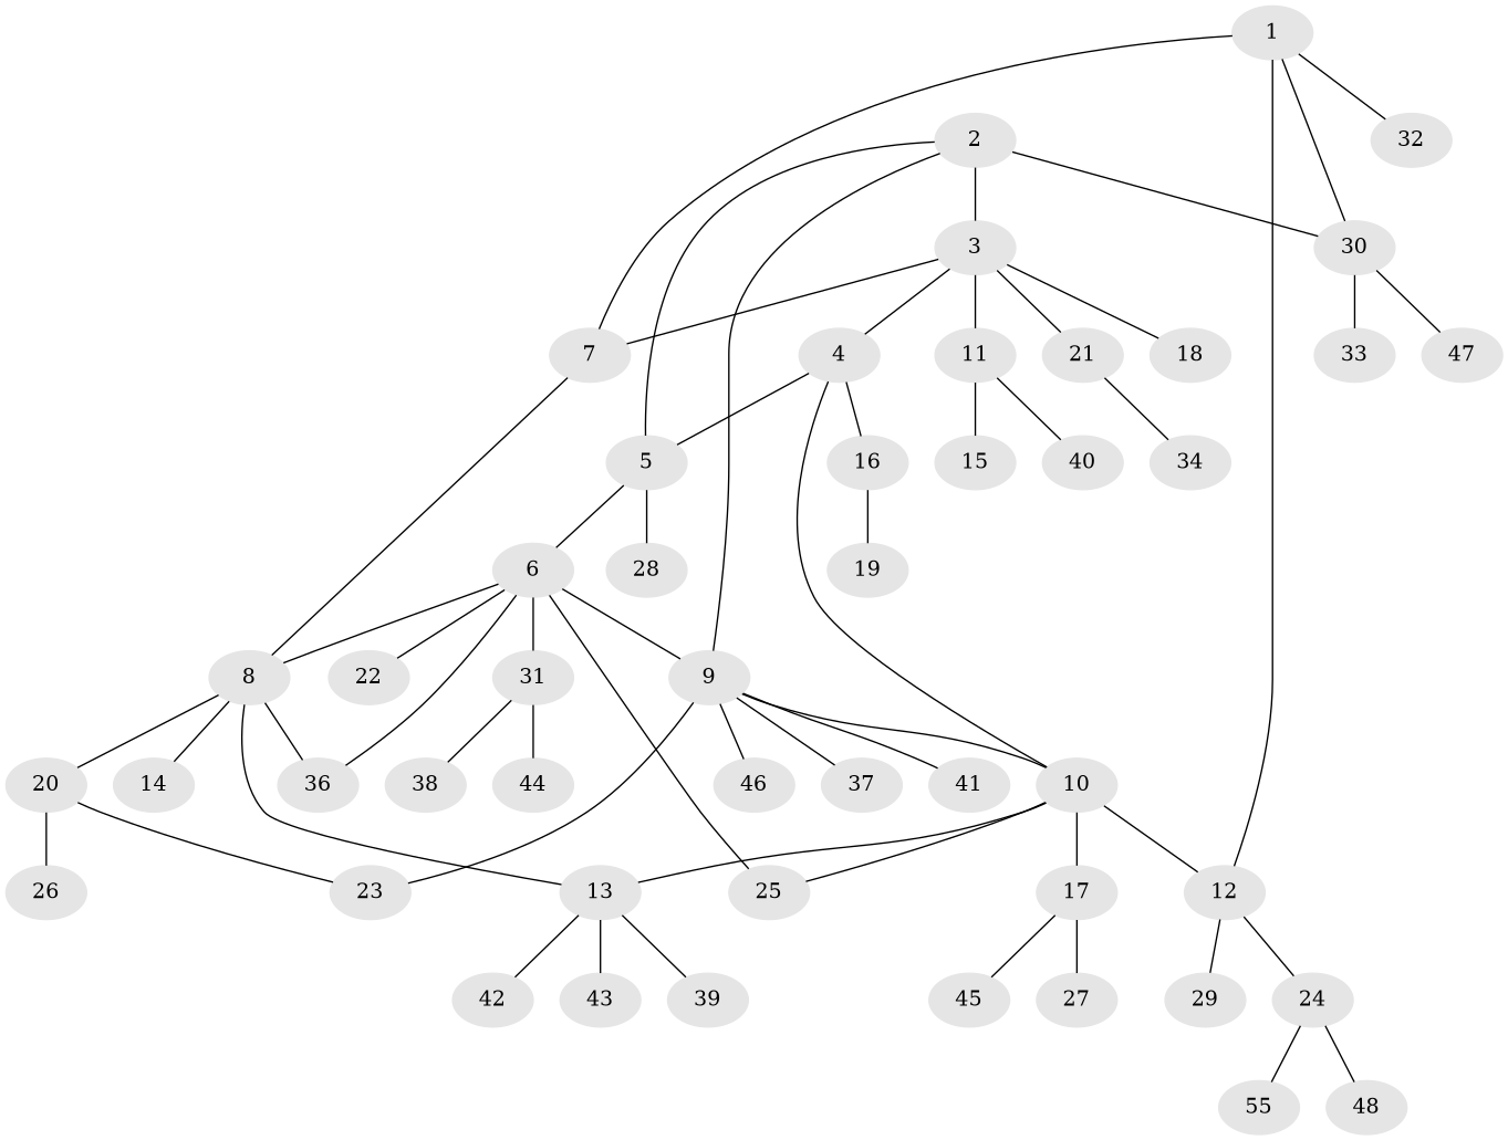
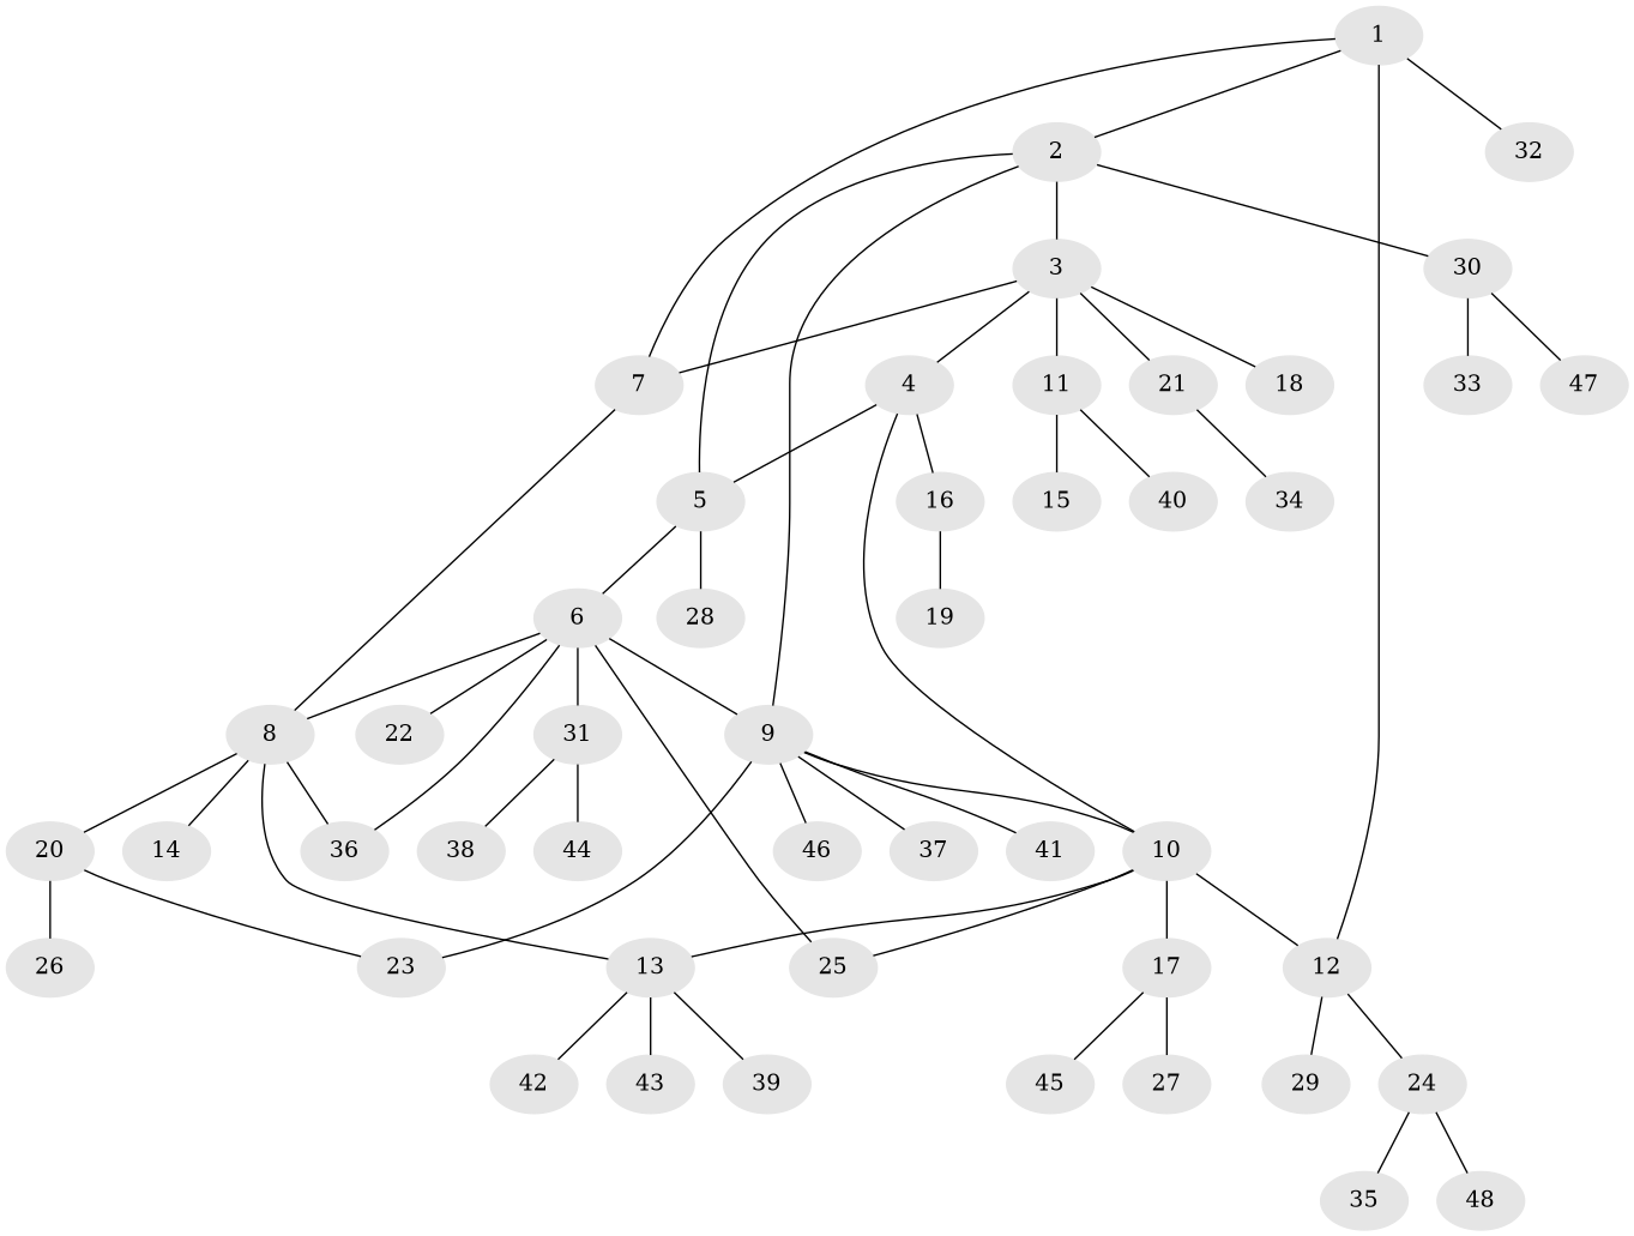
  graph {
    node [color=gray90 style=filled]
    1
    2
    7
    12
    32
    3
    5
    9
    30
    8
    24
    29
    18
    4
    11
    21
    6
    28
    10
    23
    37
    41
    46
    33
    47
    16
    15
    40
    34
    25
    13
    17
    19
    22
    31
    36
    14
    20
    38
    44
    39
    42
    43
    26
    27
    45
-   35 [label=55]
+   35
    48
-   1 -- 30
+   1 -- 2
    1 -- 7
    1 -- 12
    1 -- 32
    2 -- 3
    2 -- 5
    2 -- 9
    2 -- 30
    7 -- 8
    12 -- 24
    12 -- 29
    3 -- 7
    3 -- 18
    3 -- 4
    3 -- 11
    3 -- 21
    5 -- 6
    5 -- 28
    9 -- 10
    9 -- 23
    9 -- 37
    9 -- 41
    9 -- 46
    30 -- 33
    30 -- 47
    8 -- 13
    8 -- 36
    8 -- 14
    8 -- 20
    24 -- 35
    24 -- 48
    4 -- 5
    4 -- 10
    4 -- 16
    11 -- 15
    11 -- 40
    21 -- 34
    6 -- 9
    6 -- 8
    6 -- 25
    6 -- 22
    6 -- 31
    6 -- 36
    10 -- 12
    10 -- 25
    10 -- 13
    10 -- 17
    16 -- 19
    13 -- 39
    13 -- 42
    13 -- 43
    17 -- 27
    17 -- 45
    31 -- 38
    31 -- 44
    20 -- 23
    20 -- 26
  }
